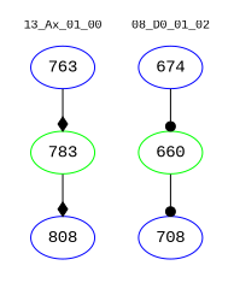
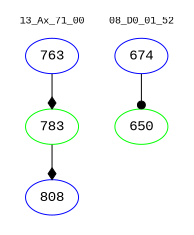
  digraph {
    fontname="Liberation Mono"
    node [color=blue fontname="Liberation Mono"]
    edge [arrowhead=diamond color=black fontname="Liberation Mono"]
    n1 [label=763]
    n2 [color=green label=783]
    n3 [label=808]
    n4 [label=674]
-   n5 [color=green label=660]
-   n6 [label=708]
+   n5 [color=green label=650]
    subgraph cluster_1 {
      color=white
      fontsize=10
-     label="13_Ax_01_00"
+     label="13_Ax_71_00"
      n1
      n2
      n3
    }
    subgraph cluster_2 {
      color=white
      fontsize=10
-     label="08_D0_01_02"
+     label="08_D0_01_52"
      n4
      n5
-     n6
    }
    n1 -> n2
    n2 -> n3
    n4 -> n5 [arrowhead=dot]
-   n5 -> n6 [arrowhead=dot]
  }
